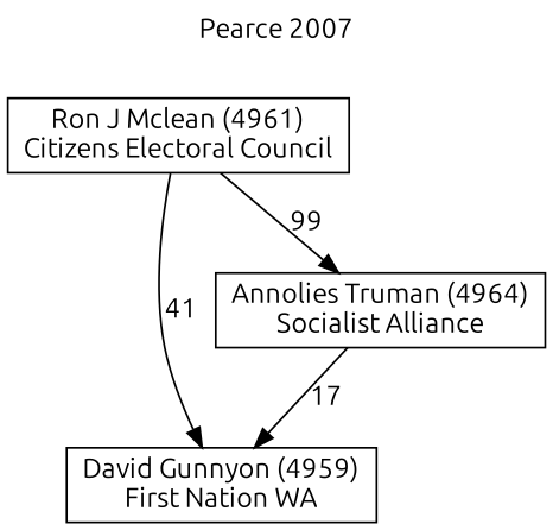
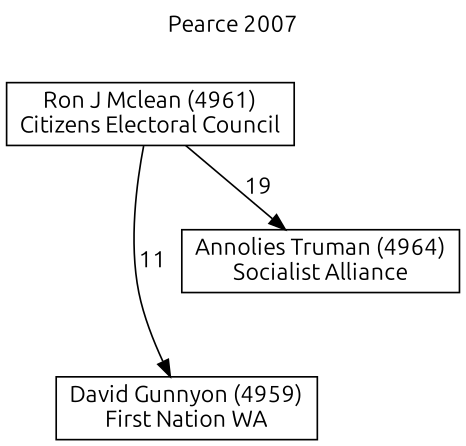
  digraph {
    fontname=Ubuntu
    label="Pearce 2007"
    labelloc=t
    mclimit=10
    node [fontname=Ubuntu shape=box]
    edge [fontname=Ubuntu]
    n1 [label="David Gunnyon (4959)\nFirst Nation WA"]
    n2 [label="Annolies Truman (4964)\nSocialist Alliance"]
    n3 [label="Ron J Mclean (4961)\nCitizens Electoral Council"]
-   n2 -> n1 [label=17]
-   n3 -> n1 [label=41]
-   n3 -> n2 [label=99]
+   n3 -> n1 [label=11]
+   n3 -> n2 [label=19]
  }
